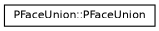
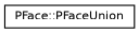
  digraph {
    rankdir=TB
-   n1 [color=black fillcolor=white fontname=Helvetica fontsize=10 height=0.2 label="PFaceUnion::PFaceUnion" shape=record style=filled width=0.4]
+   n1 [color=black fillcolor=white fontname=Helvetica fontsize=10 height=0.2 label="PFace::PFaceUnion" shape=record style=filled width=0.4]
  }
